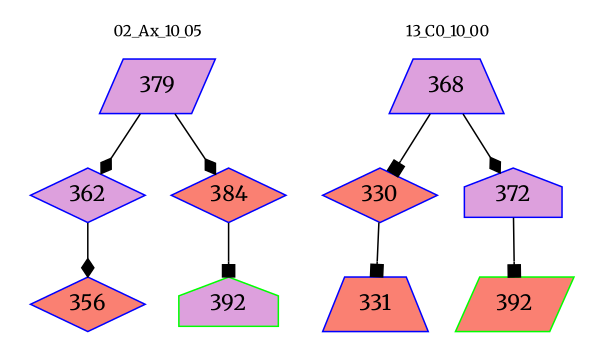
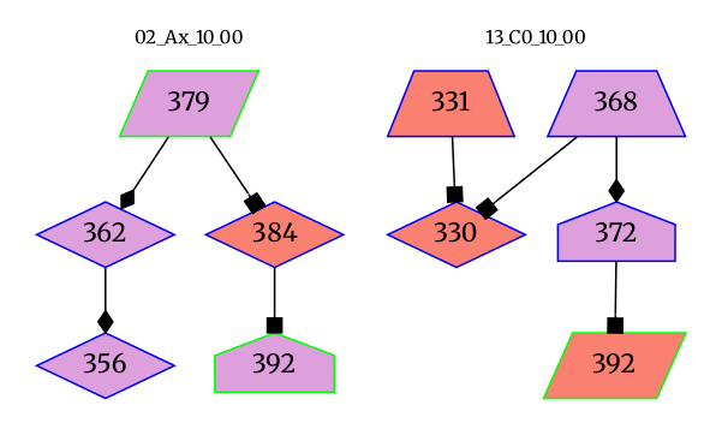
  digraph {
    fontname=Merriweather
    node [color=blue fillcolor=plum fontname=Merriweather shape=diamond style=filled]
    edge [arrowhead=diamond color=black fontname=Merriweather]
-   n1 [label=379 shape=parallelogram]
+   n1 [color=green label=379 shape=parallelogram]
    n2 [label=362]
    n3 [fillcolor=salmon label=384]
-   n4 [fillcolor=salmon label=356]
+   n4 [label=356]
    n5 [color=green label=392 shape=house]
    n6 [label=368 shape=trapezium]
    n7 [fillcolor=salmon label=330]
    n8 [label=372 shape=house]
    n9 [fillcolor=salmon label=331 shape=trapezium]
    n10 [color=green fillcolor=salmon label=392 shape=parallelogram]
    subgraph cluster_1 {
      color=white
      fontsize=10
-     label="02_Ax_10_05"
+     label="02_Ax_10_00"
      n1
      n2
      n3
      n4
      n5
    }
    subgraph cluster_2 {
      color=white
      fontsize=10
      label="13_C0_10_00"
      n6
      n7
      n8
      n9
      n10
    }
    n1 -> n2
-   n1 -> n3
+   n1 -> n3 [arrowhead=box]
    n2 -> n4
    n3 -> n5 [arrowhead=box]
    n6 -> n7 [arrowhead=box]
    n6 -> n8
-   n7 -> n9 [arrowhead=box]
+   n9 -> n7 [arrowhead=box]
    n8 -> n10 [arrowhead=box]
  }
